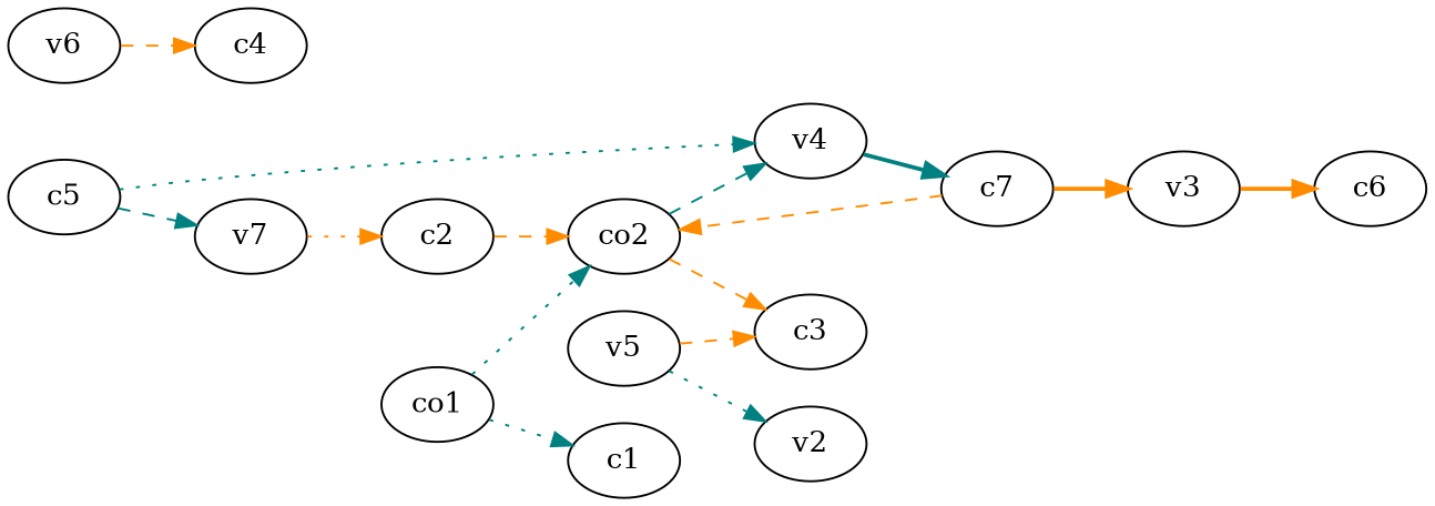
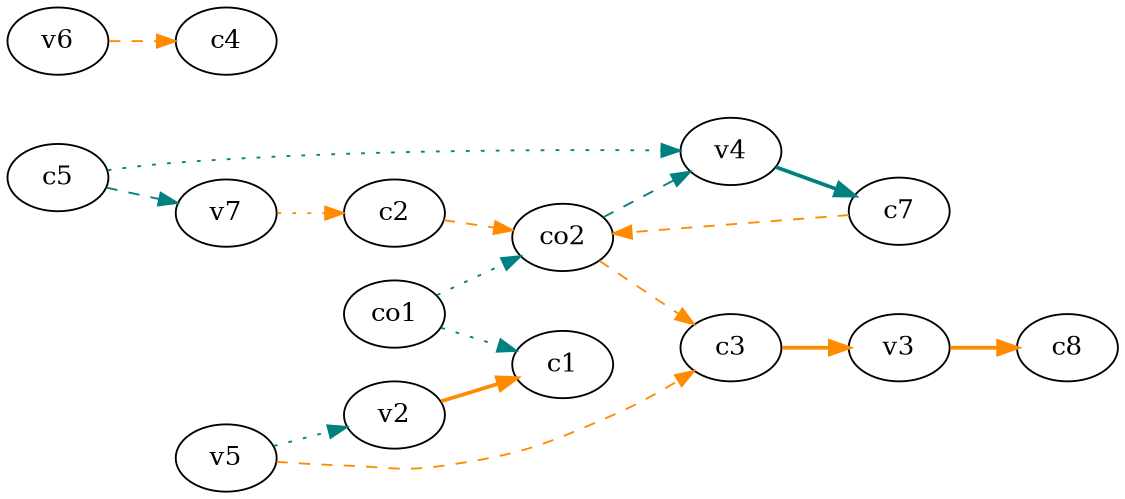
  strict digraph {
    rankdir=LR
    edge [color=darkorange style=dashed weight=1]
    c2
    co2
    v4
    c3
    n5 [label=v7]
    c5
    c7
    v3
-   c6
+   c6 [label=c8]
    v2
    c1
    v5
    v6
    c4
    co1
    c2 -> co2
    co2 -> v4 [color=teal]
    co2 -> c3
    v4 -> c7 [color=teal style=bold]
    n5 -> c2 [style=dotted]
    c5 -> v4 [color=teal style=dotted]
    c5 -> n5 [color=teal]
    c7 -> co2
-   c7 -> v3 [style=bold]
+   c3 -> v3 [style=bold]
    v3 -> c6 [style=bold]
+   v2 -> c1 [style=bold]
    v5 -> c3
    v5 -> v2 [color=teal style=dotted]
    v6 -> c4
    co1 -> co2 [color=teal style=dotted]
    co1 -> c1 [color=teal style=dotted]
  }
